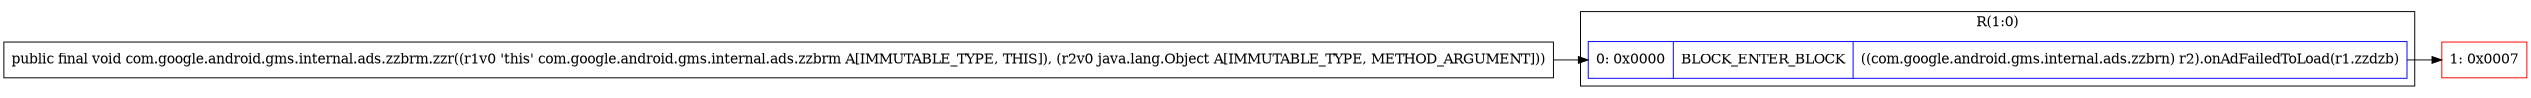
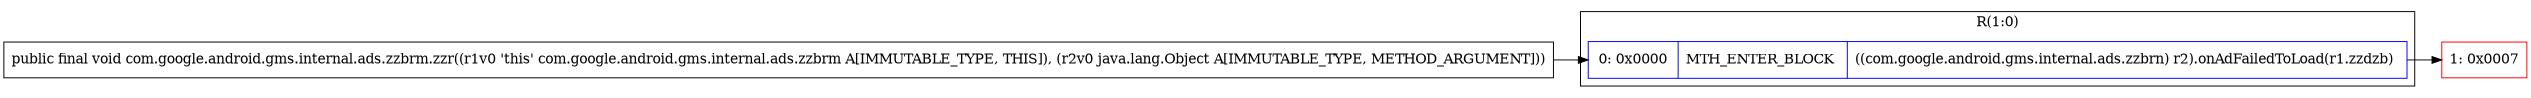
  digraph {
    rankdir=LR
    node [shape=record]
-   n1 [color=blue label="{0\:\ 0x0000|BLOCK_ENTER_BLOCK\l|((com.google.android.gms.internal.ads.zzbrn) r2).onAdFailedToLoad(r1.zzdzb)\l}"]
+   n1 [color=blue label="{0\:\ 0x0000|MTH_ENTER_BLOCK\l|((com.google.android.gms.internal.ads.zzbrn) r2).onAdFailedToLoad(r1.zzdzb)\l}"]
    n2 [color=red label="{1\:\ 0x0007}"]
    n3 [label="{public final void com.google.android.gms.internal.ads.zzbrm.zzr((r1v0 'this' com.google.android.gms.internal.ads.zzbrm A[IMMUTABLE_TYPE, THIS]), (r2v0 java.lang.Object A[IMMUTABLE_TYPE, METHOD_ARGUMENT])) }"]
    subgraph cluster_1 {
      label="R(1:0)"
      n1
    }
    n1 -> n2
    n3 -> n1
  }
